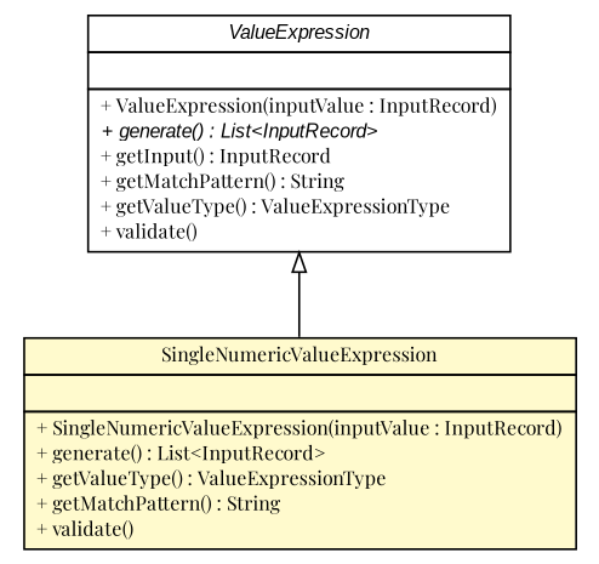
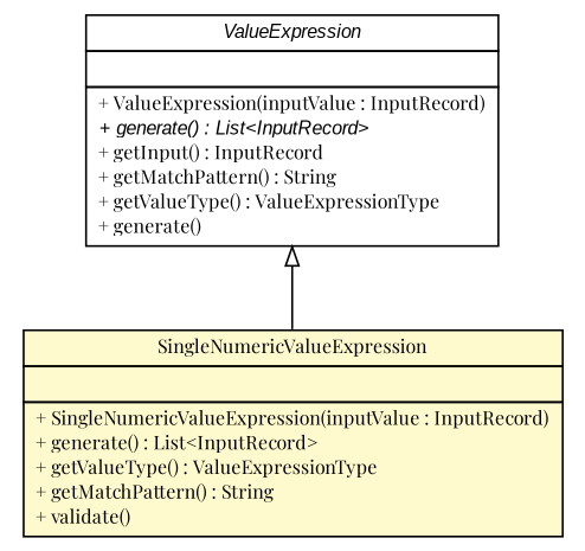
  digraph {
    nodesep=0.25
    ranksep=0.5
    fontname="Playfair Display"
    node [fontcolor=black fontname="Playfair Display" fontsize=10.0 shape=plaintext]
-   n1 [label=<<table title="com.github.mkolisnyk.aerial.expressions.ValueExpression" border="0" cellborder="1" cellspacing="0" cellpadding="2" port="p" href="../ValueExpression.html"> 		<tr><td><table border="0" cellspacing="0" cellpadding="1"> <tr><td align="center" balign="center"><font face="arial italic"> ValueExpression </font></td></tr> 		</table></td></tr> 		<tr><td><table border="0" cellspacing="0" cellpadding="1"> <tr><td align="left" balign="left">  </td></tr> 		</table></td></tr> 		<tr><td><table border="0" cellspacing="0" cellpadding="1"> <tr><td align="left" balign="left"> + ValueExpression(inputValue : InputRecord) </td></tr> <tr><td align="left" balign="left"><font face="arial italic" point-size="10.0"> + generate() : List&lt;InputRecord&gt; </font></td></tr> <tr><td align="left" balign="left"> + getInput() : InputRecord </td></tr> <tr><td align="left" balign="left"> + getMatchPattern() : String </td></tr> <tr><td align="left" balign="left"> + getValueType() : ValueExpressionType </td></tr> <tr><td align="left" balign="left"> + validate() </td></tr> 		</table></td></tr> 		</table>>]
+   n1 [label=<<table title="com.github.mkolisnyk.aerial.expressions.ValueExpression" border="0" cellborder="1" cellspacing="0" cellpadding="2" port="p" href="../ValueExpression.html"> 		<tr><td><table border="0" cellspacing="0" cellpadding="1"> <tr><td align="center" balign="center"><font face="arial italic"> ValueExpression </font></td></tr> 		</table></td></tr> 		<tr><td><table border="0" cellspacing="0" cellpadding="1"> <tr><td align="left" balign="left">  </td></tr> 		</table></td></tr> 		<tr><td><table border="0" cellspacing="0" cellpadding="1"> <tr><td align="left" balign="left"> + ValueExpression(inputValue : InputRecord) </td></tr> <tr><td align="left" balign="left"><font face="arial italic" point-size="10.0"> + generate() : List&lt;InputRecord&gt; </font></td></tr> <tr><td align="left" balign="left"> + getInput() : InputRecord </td></tr> <tr><td align="left" balign="left"> + getMatchPattern() : String </td></tr> <tr><td align="left" balign="left"> + getValueType() : ValueExpressionType </td></tr> <tr><td align="left" balign="left"> + generate() </td></tr> 		</table></td></tr> 		</table>>]
    n2 [label=<<table title="com.github.mkolisnyk.aerial.expressions.value.SingleNumericValueExpression" border="0" cellborder="1" cellspacing="0" cellpadding="2" port="p" bgcolor="lemonChiffon" href="./SingleNumericValueExpression.html"> 		<tr><td><table border="0" cellspacing="0" cellpadding="1"> <tr><td align="center" balign="center"> SingleNumericValueExpression </td></tr> 		</table></td></tr> 		<tr><td><table border="0" cellspacing="0" cellpadding="1"> <tr><td align="left" balign="left">  </td></tr> 		</table></td></tr> 		<tr><td><table border="0" cellspacing="0" cellpadding="1"> <tr><td align="left" balign="left"> + SingleNumericValueExpression(inputValue : InputRecord) </td></tr> <tr><td align="left" balign="left"> + generate() : List&lt;InputRecord&gt; </td></tr> <tr><td align="left" balign="left"> + getValueType() : ValueExpressionType </td></tr> <tr><td align="left" balign="left"> + getMatchPattern() : String </td></tr> <tr><td align="left" balign="left"> + validate() </td></tr> 		</table></td></tr> 		</table>>]
    n1 -> n2 [arrowtail=empty dir=back fontname="Playfair Display" fontsize=10 headport=p labelfontname=arial labelfontsize=10 tailport=p]
  }
